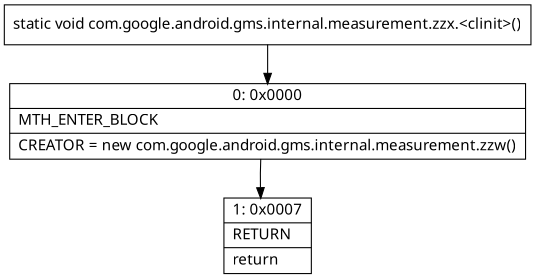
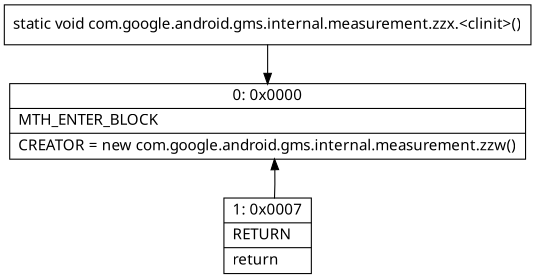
  digraph {
    fontname="Noto Sans"
    node [shape=record fontname="Noto Sans"]
    edge [fontname="Noto Sans"]
    n1 [label="{0\:\ 0x0000|MTH_ENTER_BLOCK\l|CREATOR = new com.google.android.gms.internal.measurement.zzw()\l}"]
    n2 [label="{1\:\ 0x0007|RETURN\l|return\l}"]
    n3 [label="{static void com.google.android.gms.internal.measurement.zzx.\<clinit\>() }"]
-   n1 -> n2
+   n2 -> n1
    n3 -> n1
  }
